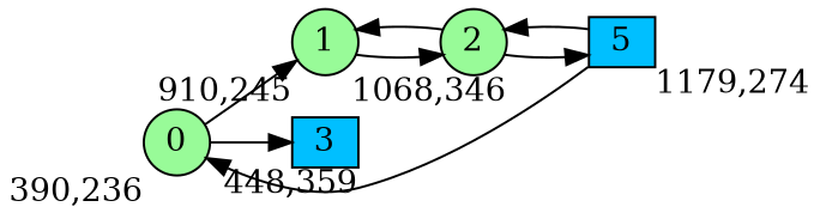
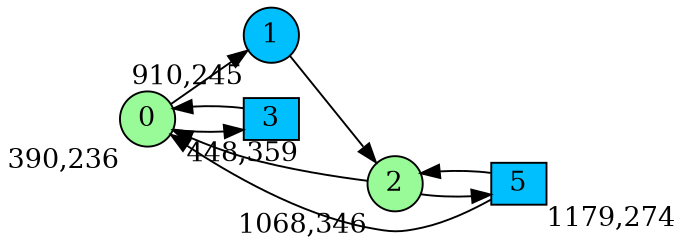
  digraph {
    bgcolor=white
    rankdir=LR
    node [fillcolor=palegreen fixedsize=true shape=circle style=filled]
    0 [height=0.3 width=0.4 xlabel="390,236"]
-   1 [height=0.3 width=0.4 xlabel="910,245"]
+   1 [fillcolor=deepskyblue height=0.3 width=0.4 xlabel="910,245"]
    3 [fillcolor=deepskyblue height=0.3 shape=box width=0.4 xlabel="448,359"]
    2 [height=0.3 width=0.4 xlabel="1068,346"]
    5 [fillcolor=deepskyblue height=0.3 shape=box width=0.4 xlabel="1179,274"]
    0 -> 1
    0 -> 3
    1 -> 2
-   2 -> 1
+   3 -> 0
+   2 -> 0
    2 -> 5
    5 -> 0
    5 -> 2
  }
